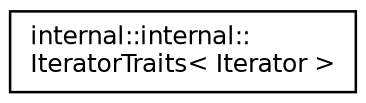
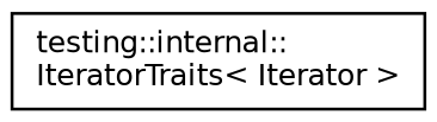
  digraph {
    rankdir=LR
-   n1 [color=black fillcolor=white fontname=Helvetica fontsize=10 height=0.2 label="internal::internal::\lIteratorTraits\< Iterator \>" shape=record style=filled width=0.4]
+   n1 [color=black fillcolor=white fontname=Helvetica fontsize=10 height=0.2 label="testing::internal::\lIteratorTraits\< Iterator \>" shape=record style=filled width=0.4]
  }
